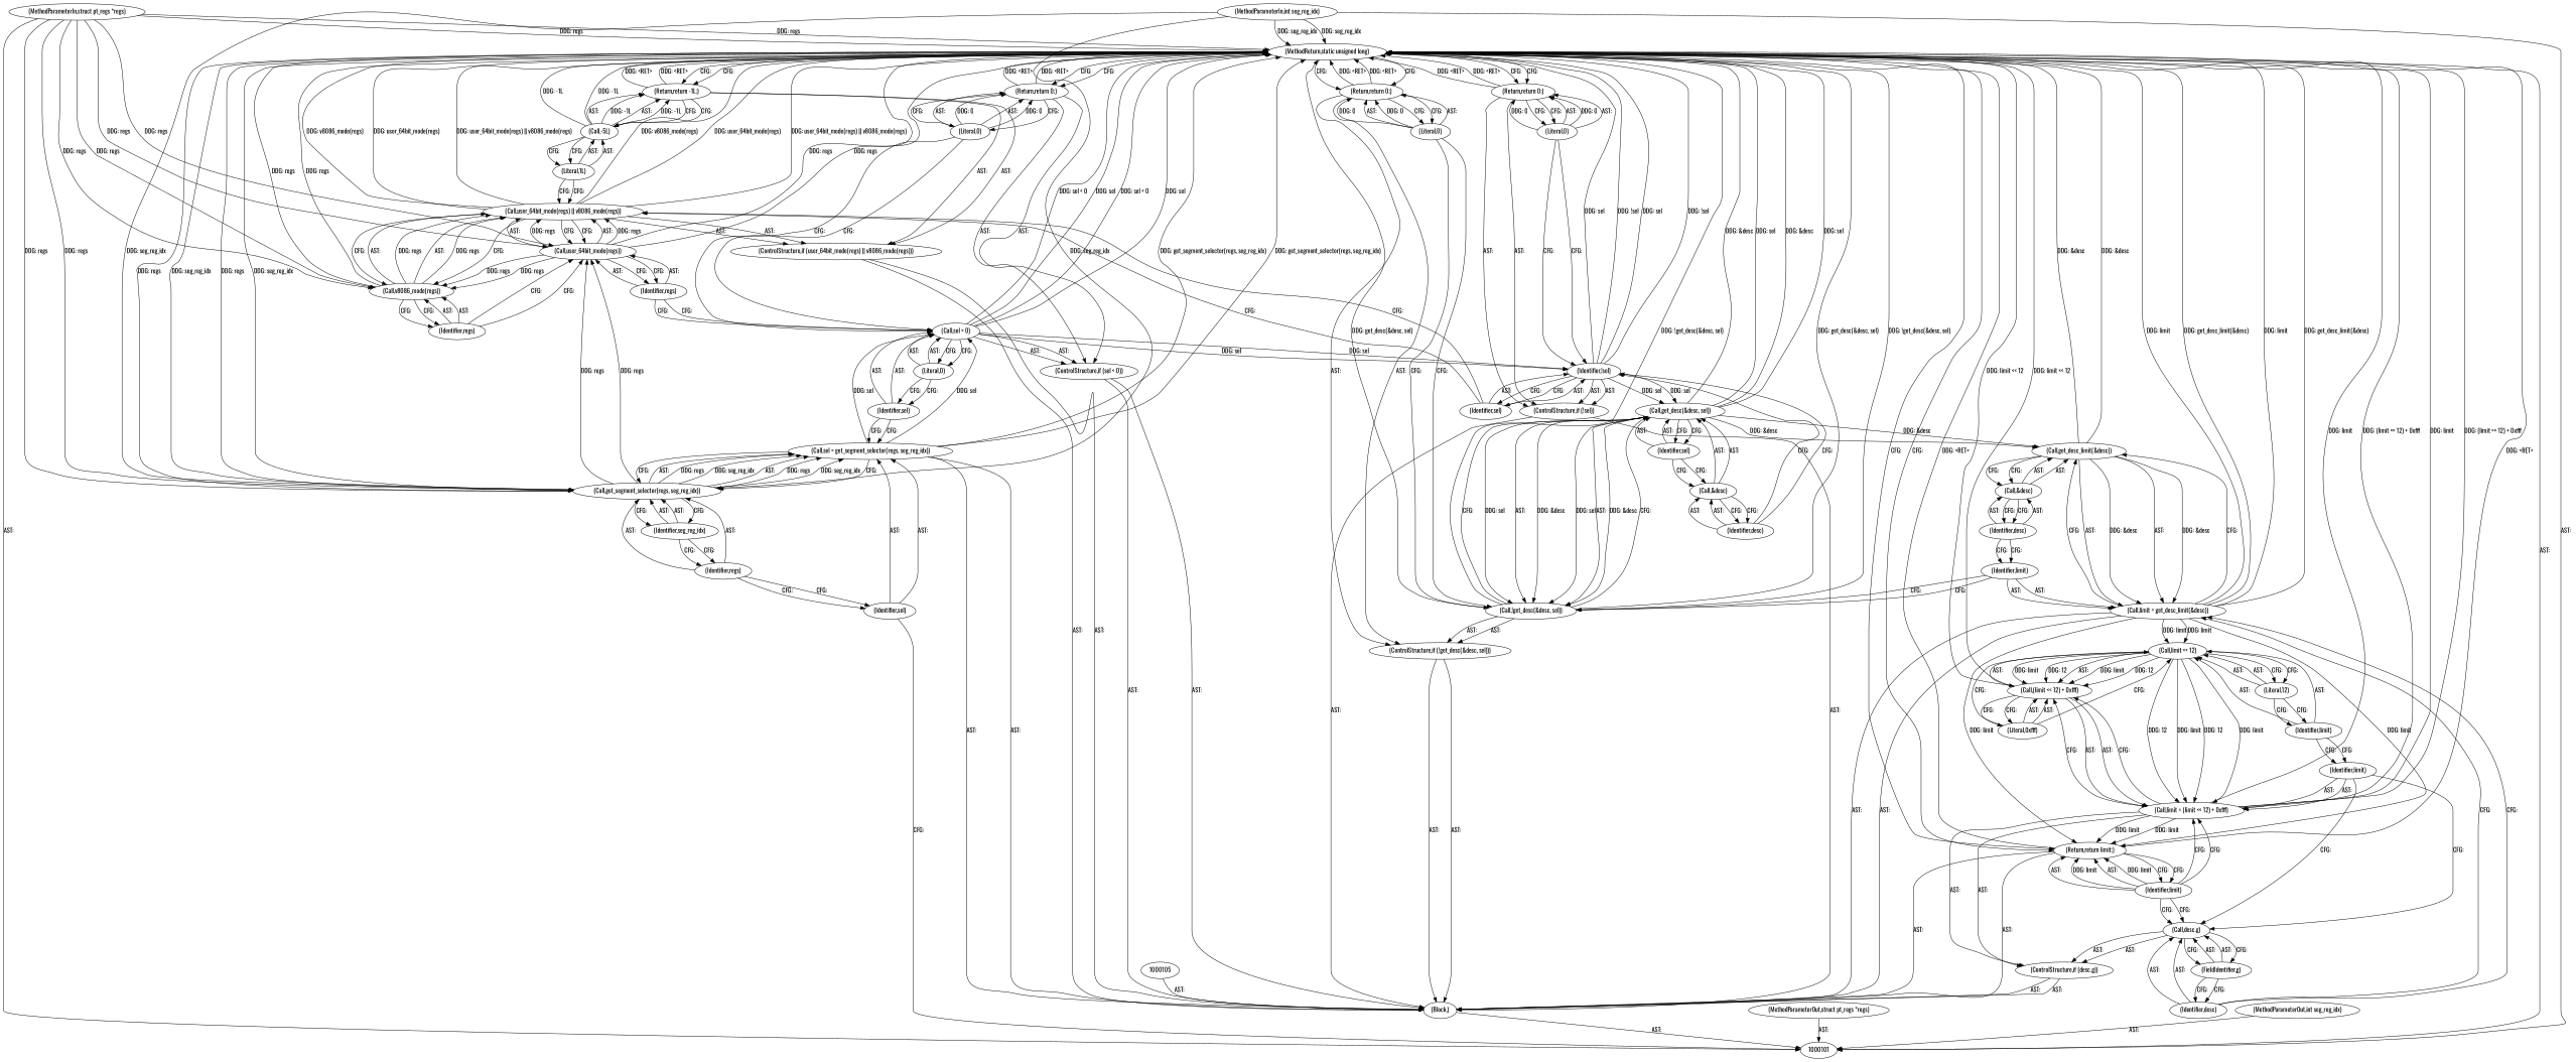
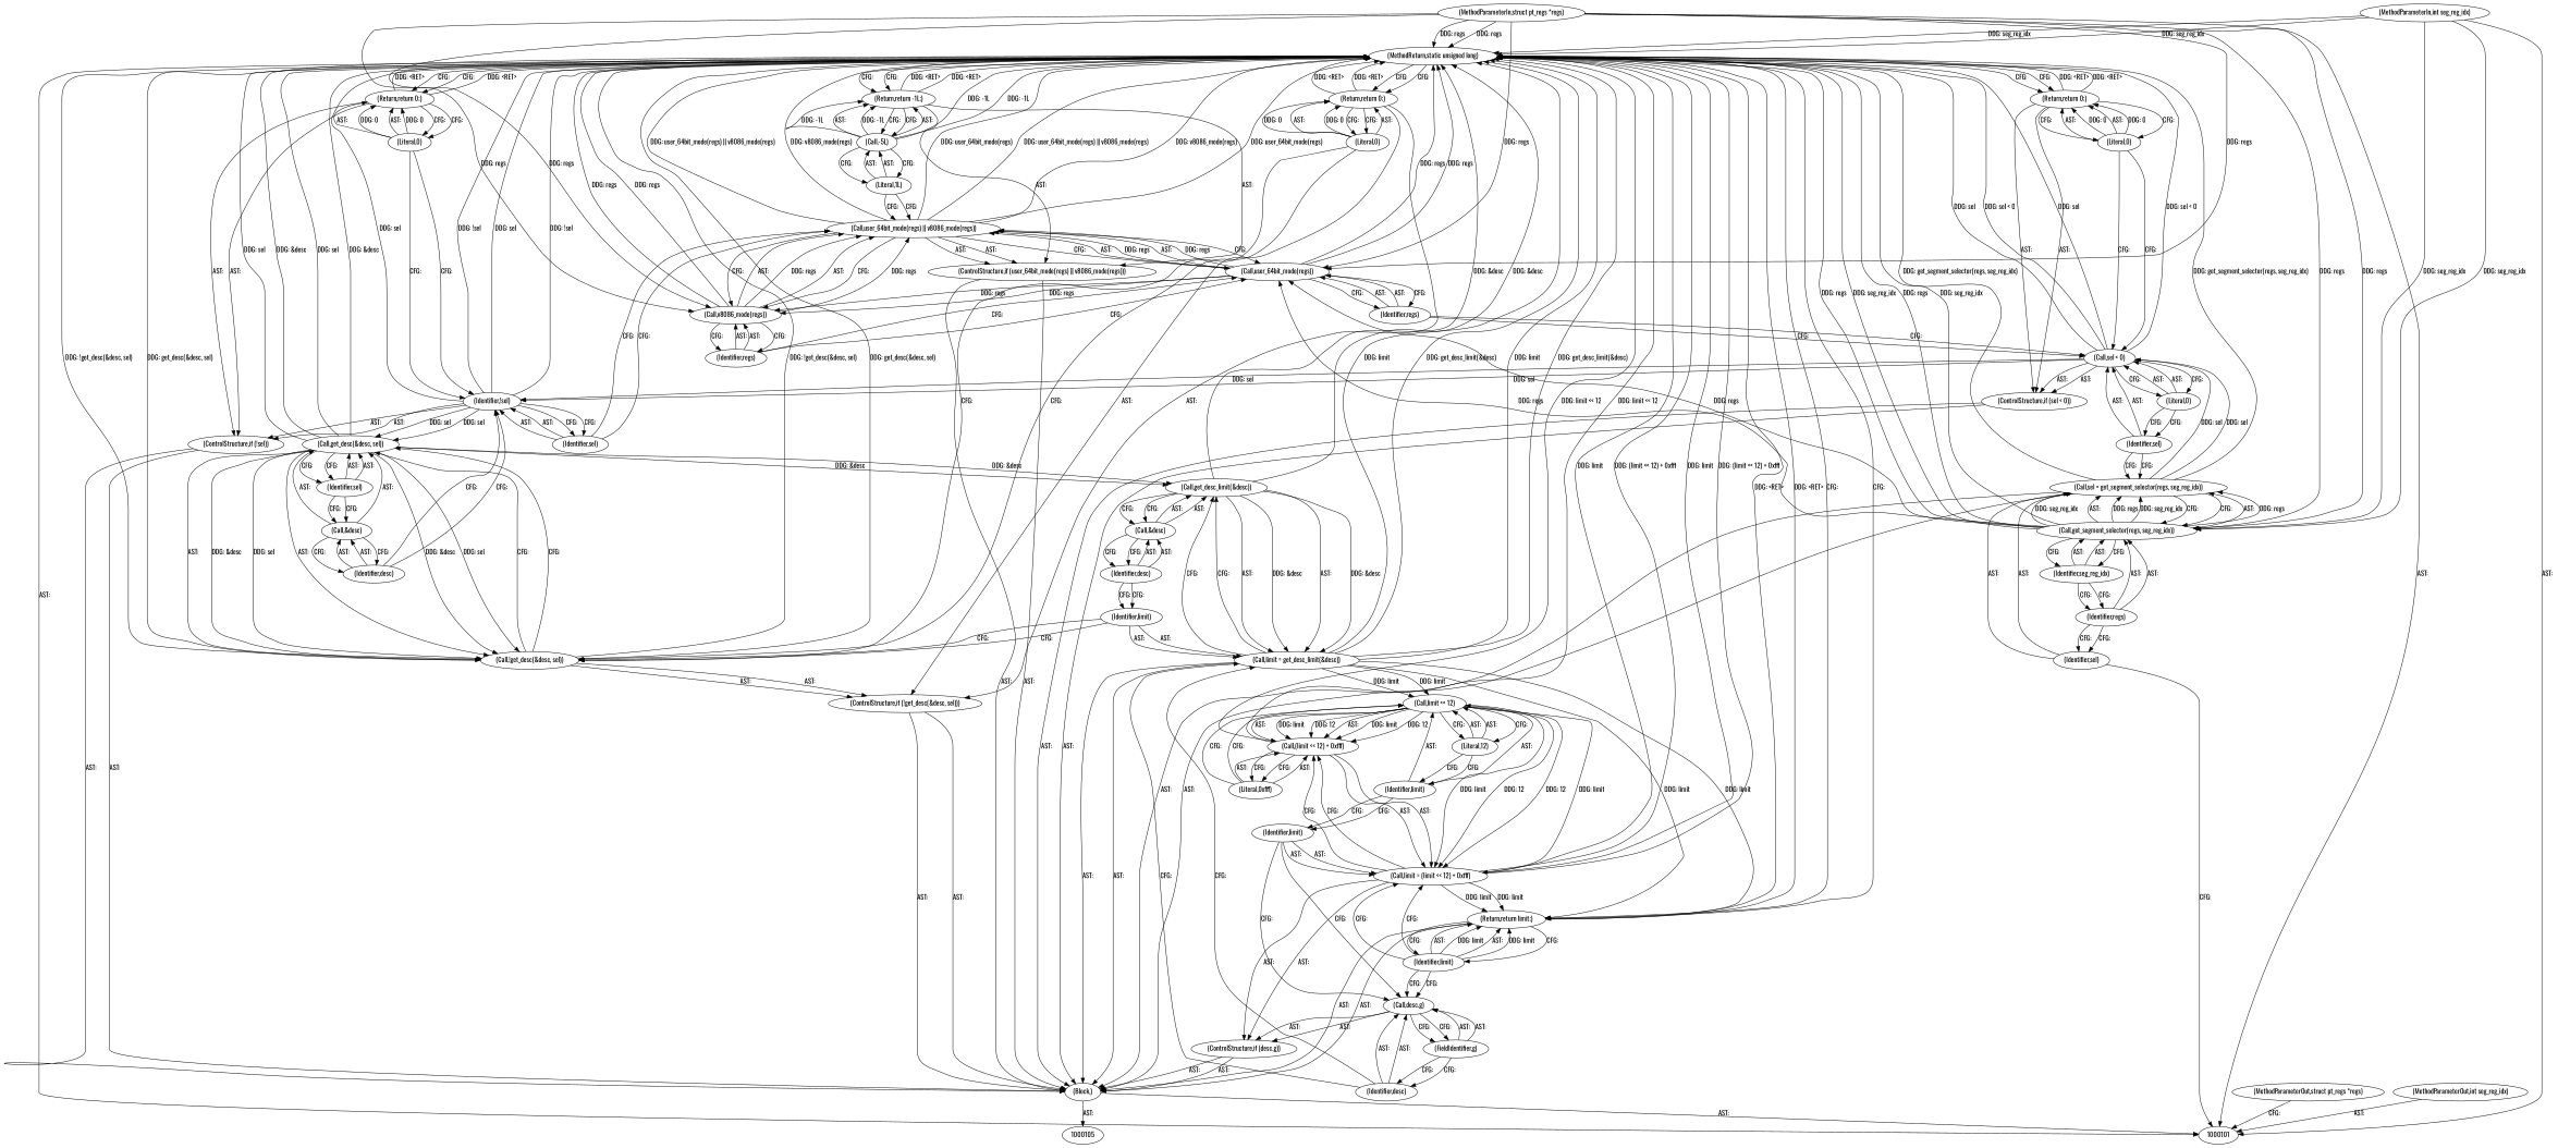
  digraph {
    fontname=Oswald
    node [fontname=Oswald]
    edge [fontname=Oswald]
    n1 [label="(MethodReturn,static unsigned long)"]
    n2 [label="(Return,return -1L;)"]
    n3 [label="(Return,return 0;)"]
    n4 [label="(Return,return 0;)"]
    n5 [label="(Return,return limit;)"]
    n6 [label="(Return,return 0;)"]
    1000101
    n8 [label="(ControlStructure,if (user_64bit_mode(regs) || v8086_mode(regs)))"]
    n9 [label="(Call,-5L)"]
    n10 [label="(ControlStructure,if (!sel))"]
    n11 [label="(Literal,0)"]
    n12 [label="(ControlStructure,if (!get_desc(&desc, sel)))"]
    n13 [label="(Literal,0)"]
    n14 [label="(Block,)"]
    n15 [label="(Identifier,limit)"]
    n16 [label="(ControlStructure,if (sel < 0))"]
    n17 [label="(Literal,0)"]
    n18 [label="(MethodParameterIn,struct pt_regs *regs)"]
    n19 [label="(Call,v8086_mode(regs))"]
    n20 [label="(Call,user_64bit_mode(regs))"]
    n21 [label="(Call,get_segment_selector(regs, seg_reg_idx))"]
    n22 [label="(Identifier,regs)"]
    n23 [label="(Call,user_64bit_mode(regs) || v8086_mode(regs))"]
    n24 [label="(Identifier,regs)"]
    n25 [label="(Call,sel = get_segment_selector(regs, seg_reg_idx))"]
    n26 [label="(Identifier,seg_reg_idx)"]
    n27 [label="(MethodParameterOut,struct pt_regs *regs)"]
    n28 [label="(MethodParameterIn,int seg_reg_idx)"]
    n29 [label="(MethodParameterOut,int seg_reg_idx)"]
    n30 [label="(Call,sel < 0)"]
    n31 [label="(Identifier,!sel)"]
    n32 [label="(Literal,0)"]
    n33 [label="(Literal,1L)"]
    n34 [label="(Identifier,sel)"]
    n35 [label="(Call,get_desc(&desc, sel))"]
    n36 [label="(Identifier,sel)"]
    n37 [label="(Call,!get_desc(&desc, sel))"]
    n38 [label="(Call,get_desc_limit(&desc))"]
    n39 [label="(Call,&desc)"]
    n40 [label="(Identifier,desc)"]
    n41 [label="(Call,limit = get_desc_limit(&desc))"]
    n42 [label="(Call,&desc)"]
    n43 [label="(Call,limit << 12)"]
    n44 [label="(Call,(limit << 12) + 0xfff)"]
    n45 [label="(Call,limit = (limit << 12) + 0xfff)"]
    n46 [label="(Literal,12)"]
    n47 [label="(Identifier,limit)"]
    n48 [label="(Identifier,desc)"]
    n49 [label="(ControlStructure,if (desc.g))"]
    n50 [label="(FieldIdentifier,g)"]
    n51 [label="(Call,desc.g)"]
    n52 [label="(Identifier,desc)"]
    n53 [label="(Literal,0xfff)"]
    n54 [label="(Identifier,limit)"]
    n55 [label="(Identifier,limit)"]
    n56 [label="(Identifier,sel)"]
    n57 [label="(Identifier,regs)"]
    n58 [label="(Identifier,sel)"]
    1000105
    n1 -> n2 [label="CFG: "]
    n1 -> n2 [label="CFG: "]
    n1 -> n3 [label="CFG: "]
    n1 -> n3 [label="CFG: "]
    n1 -> n4 [label="CFG: "]
    n1 -> n4 [label="CFG: "]
    n1 -> n5 [label="CFG: "]
    n1 -> n5 [label="CFG: "]
    n1 -> n6 [label="CFG: "]
    n1 -> n6 [label="CFG: "]
    n1 -> 1000101 [label="AST: "]
    n2 -> n1 [label="DDG: <RET>"]
    n2 -> n1 [label="DDG: <RET>"]
    n2 -> n8 [label="AST: "]
    n2 -> n8 [label="AST: "]
    n2 -> n9 [label="CFG: "]
    n2 -> n9 [label="CFG: "]
    n3 -> n1 [label="DDG: <RET>"]
    n3 -> n1 [label="DDG: <RET>"]
    n3 -> n10 [label="AST: "]
    n3 -> n10 [label="AST: "]
    n3 -> n11 [label="CFG: "]
    n3 -> n11 [label="CFG: "]
    n4 -> n1 [label="DDG: <RET>"]
    n4 -> n1 [label="DDG: <RET>"]
    n4 -> n12 [label="AST: "]
    n4 -> n12 [label="AST: "]
    n4 -> n13 [label="CFG: "]
    n4 -> n13 [label="CFG: "]
    n5 -> n1 [label="DDG: <RET>"]
    n5 -> n1 [label="DDG: <RET>"]
    n5 -> n14 [label="AST: "]
    n5 -> n14 [label="AST: "]
    n5 -> n15 [label="CFG: "]
    n5 -> n15 [label="CFG: "]
    n6 -> n1 [label="DDG: <RET>"]
    n6 -> n1 [label="DDG: <RET>"]
    n6 -> n16 [label="AST: "]
    n6 -> n16 [label="AST: "]
    n6 -> n17 [label="CFG: "]
    n6 -> n17 [label="CFG: "]
    n8 -> n14 [label="AST: "]
    n8 -> n14 [label="AST: "]
    n9 -> n1 [label="DDG: -1L"]
    n9 -> n1 [label="DDG: -1L"]
    n9 -> n2 [label="AST: "]
    n9 -> n2 [label="DDG: -1L"]
    n9 -> n2 [label="AST: "]
    n9 -> n2 [label="DDG: -1L"]
    n9 -> n33 [label="CFG: "]
    n9 -> n33 [label="CFG: "]
    n10 -> n14 [label="AST: "]
    n10 -> n14 [label="AST: "]
    n11 -> n3 [label="AST: "]
    n11 -> n3 [label="DDG: 0"]
    n11 -> n3 [label="AST: "]
    n11 -> n3 [label="DDG: 0"]
    n11 -> n31 [label="CFG: "]
    n11 -> n31 [label="CFG: "]
    n12 -> n14 [label="AST: "]
    n12 -> n14 [label="AST: "]
    n13 -> n4 [label="AST: "]
    n13 -> n4 [label="DDG: 0"]
    n13 -> n4 [label="AST: "]
    n13 -> n4 [label="DDG: 0"]
    n13 -> n37 [label="CFG: "]
    n13 -> n37 [label="CFG: "]
    n14 -> 1000101 [label="AST: "]
    n15 -> n5 [label="AST: "]
    n15 -> n5 [label="DDG: limit"]
    n15 -> n5 [label="AST: "]
    n15 -> n5 [label="DDG: limit"]
    n15 -> n45 [label="CFG: "]
    n15 -> n45 [label="CFG: "]
    n15 -> n51 [label="CFG: "]
    n15 -> n51 [label="CFG: "]
    n16 -> n14 [label="AST: "]
    n16 -> n14 [label="AST: "]
    n17 -> n6 [label="AST: "]
    n17 -> n6 [label="DDG: 0"]
    n17 -> n6 [label="AST: "]
    n17 -> n6 [label="DDG: 0"]
    n17 -> n30 [label="CFG: "]
    n17 -> n30 [label="CFG: "]
    n18 -> n1 [label="DDG: regs"]
    n18 -> n1 [label="DDG: regs"]
    n18 -> 1000101 [label="AST: "]
    n18 -> n19 [label="DDG: regs"]
    n18 -> n19 [label="DDG: regs"]
    n18 -> n20 [label="DDG: regs"]
    n18 -> n20 [label="DDG: regs"]
    n18 -> n21 [label="DDG: regs"]
    n18 -> n21 [label="DDG: regs"]
    n19 -> n1 [label="DDG: regs"]
    n19 -> n1 [label="DDG: regs"]
    n19 -> n22 [label="CFG: "]
    n19 -> n22 [label="CFG: "]
    n19 -> n23 [label="AST: "]
    n19 -> n23 [label="DDG: regs"]
    n19 -> n23 [label="AST: "]
    n19 -> n23 [label="DDG: regs"]
    n20 -> n1 [label="DDG: regs"]
    n20 -> n1 [label="DDG: regs"]
    n20 -> n19 [label="DDG: regs"]
    n20 -> n19 [label="DDG: regs"]
    n20 -> n23 [label="AST: "]
    n20 -> n23 [label="DDG: regs"]
    n20 -> n23 [label="AST: "]
    n20 -> n23 [label="DDG: regs"]
    n20 -> n24 [label="CFG: "]
    n20 -> n24 [label="CFG: "]
    n21 -> n1 [label="DDG: regs"]
    n21 -> n1 [label="DDG: seg_reg_idx"]
    n21 -> n1 [label="DDG: regs"]
    n21 -> n1 [label="DDG: seg_reg_idx"]
    n21 -> n20 [label="DDG: regs"]
    n21 -> n20 [label="DDG: regs"]
    n21 -> n25 [label="AST: "]
    n21 -> n25 [label="DDG: regs"]
    n21 -> n25 [label="DDG: seg_reg_idx"]
    n21 -> n25 [label="AST: "]
    n21 -> n25 [label="DDG: regs"]
    n21 -> n25 [label="DDG: seg_reg_idx"]
    n21 -> n26 [label="CFG: "]
    n21 -> n26 [label="CFG: "]
    n22 -> n19 [label="AST: "]
    n22 -> n19 [label="AST: "]
    n22 -> n20 [label="CFG: "]
    n22 -> n20 [label="CFG: "]
    n23 -> n1 [label="DDG: v8086_mode(regs)"]
    n23 -> n1 [label="DDG: user_64bit_mode(regs)"]
    n23 -> n1 [label="DDG: user_64bit_mode(regs) || v8086_mode(regs)"]
    n23 -> n1 [label="DDG: v8086_mode(regs)"]
    n23 -> n1 [label="DDG: user_64bit_mode(regs)"]
    n23 -> n1 [label="DDG: user_64bit_mode(regs) || v8086_mode(regs)"]
    n23 -> n8 [label="AST: "]
    n23 -> n8 [label="AST: "]
    n23 -> n19 [label="CFG: "]
    n23 -> n19 [label="CFG: "]
    n23 -> n20 [label="CFG: "]
    n23 -> n20 [label="CFG: "]
    n24 -> n20 [label="AST: "]
    n24 -> n20 [label="AST: "]
    n24 -> n30 [label="CFG: "]
    n24 -> n30 [label="CFG: "]
    n25 -> n1 [label="DDG: get_segment_selector(regs, seg_reg_idx)"]
    n25 -> n1 [label="DDG: get_segment_selector(regs, seg_reg_idx)"]
    n25 -> n14 [label="AST: "]
    n25 -> n14 [label="AST: "]
    n25 -> n21 [label="CFG: "]
    n25 -> n21 [label="CFG: "]
    n25 -> n30 [label="DDG: sel"]
    n25 -> n30 [label="DDG: sel"]
    n26 -> n21 [label="AST: "]
    n26 -> n21 [label="AST: "]
    n26 -> n57 [label="CFG: "]
    n26 -> n57 [label="CFG: "]
-   n27 -> 1000101 [label="AST: "]
+   n27 -> 1000101 [label="CFG: "]
    n28 -> n1 [label="DDG: seg_reg_idx"]
    n28 -> n1 [label="DDG: seg_reg_idx"]
    n28 -> 1000101 [label="AST: "]
    n28 -> n21 [label="DDG: seg_reg_idx"]
    n28 -> n21 [label="DDG: seg_reg_idx"]
    n29 -> 1000101 [label="AST: "]
    n30 -> n1 [label="DDG: sel < 0"]
    n30 -> n1 [label="DDG: sel"]
    n30 -> n1 [label="DDG: sel < 0"]
    n30 -> n1 [label="DDG: sel"]
    n30 -> n16 [label="AST: "]
    n30 -> n16 [label="AST: "]
    n30 -> n31 [label="DDG: sel"]
    n30 -> n31 [label="DDG: sel"]
    n30 -> n32 [label="CFG: "]
    n30 -> n32 [label="CFG: "]
    n31 -> n1 [label="DDG: sel"]
    n31 -> n1 [label="DDG: !sel"]
    n31 -> n1 [label="DDG: sel"]
    n31 -> n1 [label="DDG: !sel"]
    n31 -> n10 [label="AST: "]
    n31 -> n10 [label="AST: "]
    n31 -> n34 [label="CFG: "]
    n31 -> n34 [label="CFG: "]
    n31 -> n35 [label="DDG: sel"]
    n31 -> n35 [label="DDG: sel"]
    n32 -> n30 [label="AST: "]
    n32 -> n30 [label="AST: "]
    n32 -> n58 [label="CFG: "]
    n32 -> n58 [label="CFG: "]
    n33 -> n9 [label="AST: "]
    n33 -> n9 [label="AST: "]
    n33 -> n23 [label="CFG: "]
    n33 -> n23 [label="CFG: "]
    n34 -> n23 [label="CFG: "]
    n34 -> n23 [label="CFG: "]
    n34 -> n31 [label="AST: "]
    n34 -> n31 [label="AST: "]
    n35 -> n1 [label="DDG: sel"]
    n35 -> n1 [label="DDG: &desc"]
    n35 -> n1 [label="DDG: sel"]
    n35 -> n1 [label="DDG: &desc"]
    n35 -> n36 [label="CFG: "]
    n35 -> n36 [label="CFG: "]
    n35 -> n37 [label="AST: "]
    n35 -> n37 [label="DDG: &desc"]
    n35 -> n37 [label="DDG: sel"]
    n35 -> n37 [label="AST: "]
    n35 -> n37 [label="DDG: &desc"]
    n35 -> n37 [label="DDG: sel"]
    n35 -> n38 [label="DDG: &desc"]
    n35 -> n38 [label="DDG: &desc"]
    n36 -> n35 [label="AST: "]
    n36 -> n35 [label="AST: "]
    n36 -> n39 [label="CFG: "]
    n36 -> n39 [label="CFG: "]
    n37 -> n1 [label="DDG: !get_desc(&desc, sel)"]
    n37 -> n1 [label="DDG: get_desc(&desc, sel)"]
    n37 -> n1 [label="DDG: !get_desc(&desc, sel)"]
    n37 -> n1 [label="DDG: get_desc(&desc, sel)"]
    n37 -> n12 [label="AST: "]
    n37 -> n12 [label="AST: "]
    n37 -> n35 [label="CFG: "]
    n37 -> n35 [label="CFG: "]
    n38 -> n1 [label="DDG: &desc"]
    n38 -> n1 [label="DDG: &desc"]
    n38 -> n41 [label="AST: "]
    n38 -> n41 [label="DDG: &desc"]
    n38 -> n41 [label="AST: "]
    n38 -> n41 [label="DDG: &desc"]
    n38 -> n42 [label="CFG: "]
    n38 -> n42 [label="CFG: "]
    n39 -> n35 [label="AST: "]
    n39 -> n35 [label="AST: "]
    n39 -> n40 [label="CFG: "]
    n39 -> n40 [label="CFG: "]
    n40 -> n31 [label="CFG: "]
    n40 -> n31 [label="CFG: "]
    n40 -> n39 [label="AST: "]
    n40 -> n39 [label="AST: "]
    n41 -> n1 [label="DDG: limit"]
    n41 -> n1 [label="DDG: get_desc_limit(&desc)"]
    n41 -> n1 [label="DDG: limit"]
    n41 -> n1 [label="DDG: get_desc_limit(&desc)"]
    n41 -> n5 [label="DDG: limit"]
    n41 -> n5 [label="DDG: limit"]
    n41 -> n14 [label="AST: "]
    n41 -> n14 [label="AST: "]
    n41 -> n38 [label="CFG: "]
    n41 -> n38 [label="CFG: "]
    n41 -> n43 [label="DDG: limit"]
    n41 -> n43 [label="DDG: limit"]
    n42 -> n38 [label="AST: "]
    n42 -> n38 [label="AST: "]
    n42 -> n48 [label="CFG: "]
    n42 -> n48 [label="CFG: "]
    n43 -> n44 [label="AST: "]
    n43 -> n44 [label="DDG: limit"]
    n43 -> n44 [label="DDG: 12"]
    n43 -> n44 [label="AST: "]
    n43 -> n44 [label="DDG: limit"]
    n43 -> n44 [label="DDG: 12"]
    n43 -> n45 [label="DDG: limit"]
    n43 -> n45 [label="DDG: 12"]
    n43 -> n45 [label="DDG: limit"]
    n43 -> n45 [label="DDG: 12"]
    n43 -> n46 [label="CFG: "]
    n43 -> n46 [label="CFG: "]
    n44 -> n1 [label="DDG: limit << 12"]
    n44 -> n1 [label="DDG: limit << 12"]
    n44 -> n45 [label="AST: "]
    n44 -> n45 [label="AST: "]
    n44 -> n53 [label="CFG: "]
    n44 -> n53 [label="CFG: "]
    n45 -> n1 [label="DDG: limit"]
    n45 -> n1 [label="DDG: (limit << 12) + 0xfff"]
    n45 -> n1 [label="DDG: limit"]
    n45 -> n1 [label="DDG: (limit << 12) + 0xfff"]
    n45 -> n5 [label="DDG: limit"]
    n45 -> n5 [label="DDG: limit"]
    n45 -> n44 [label="CFG: "]
    n45 -> n44 [label="CFG: "]
    n45 -> n49 [label="AST: "]
    n45 -> n49 [label="AST: "]
    n46 -> n43 [label="AST: "]
    n46 -> n43 [label="AST: "]
    n46 -> n54 [label="CFG: "]
    n46 -> n54 [label="CFG: "]
    n47 -> n37 [label="CFG: "]
    n47 -> n37 [label="CFG: "]
    n47 -> n41 [label="AST: "]
    n47 -> n41 [label="AST: "]
    n48 -> n42 [label="AST: "]
    n48 -> n42 [label="AST: "]
    n48 -> n47 [label="CFG: "]
    n48 -> n47 [label="CFG: "]
    n49 -> n14 [label="AST: "]
    n49 -> n14 [label="AST: "]
    n50 -> n51 [label="AST: "]
    n50 -> n51 [label="AST: "]
    n50 -> n52 [label="CFG: "]
    n50 -> n52 [label="CFG: "]
    n51 -> n49 [label="AST: "]
    n51 -> n49 [label="AST: "]
    n51 -> n50 [label="CFG: "]
    n51 -> n50 [label="CFG: "]
    n52 -> n41 [label="CFG: "]
    n52 -> n41 [label="CFG: "]
    n52 -> n51 [label="AST: "]
    n52 -> n51 [label="AST: "]
    n53 -> n43 [label="CFG: "]
    n53 -> n43 [label="CFG: "]
    n53 -> n44 [label="AST: "]
    n53 -> n44 [label="AST: "]
    n54 -> n43 [label="AST: "]
    n54 -> n43 [label="AST: "]
    n54 -> n55 [label="CFG: "]
    n54 -> n55 [label="CFG: "]
    n55 -> n45 [label="AST: "]
    n55 -> n45 [label="AST: "]
    n55 -> n51 [label="CFG: "]
    n55 -> n51 [label="CFG: "]
    n56 -> 1000101 [label="CFG: "]
    n56 -> n25 [label="AST: "]
    n56 -> n25 [label="AST: "]
    n57 -> n21 [label="AST: "]
    n57 -> n21 [label="AST: "]
    n57 -> n56 [label="CFG: "]
    n57 -> n56 [label="CFG: "]
    n58 -> n25 [label="CFG: "]
    n58 -> n25 [label="CFG: "]
    n58 -> n30 [label="AST: "]
    n58 -> n30 [label="AST: "]
-   1000105 -> n14 [label="AST: "]
+   n14 -> 1000105 [label="AST: "]
  }
